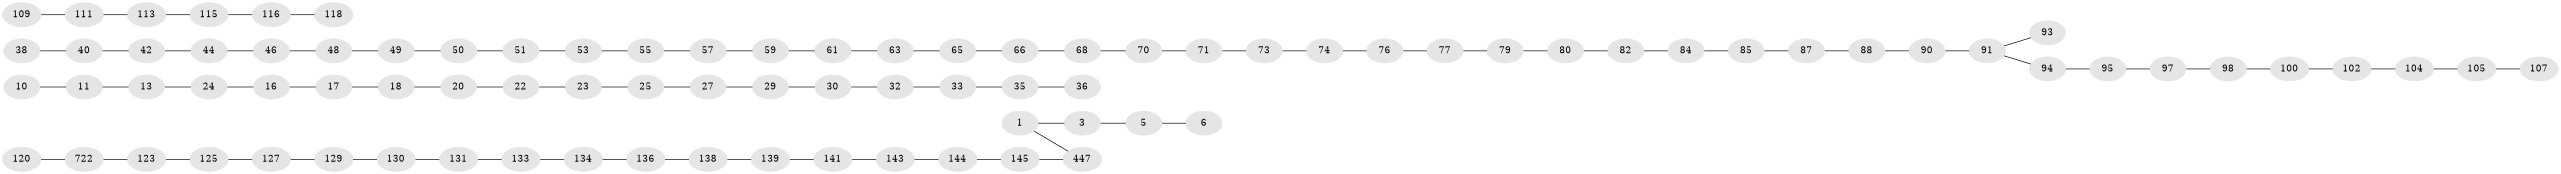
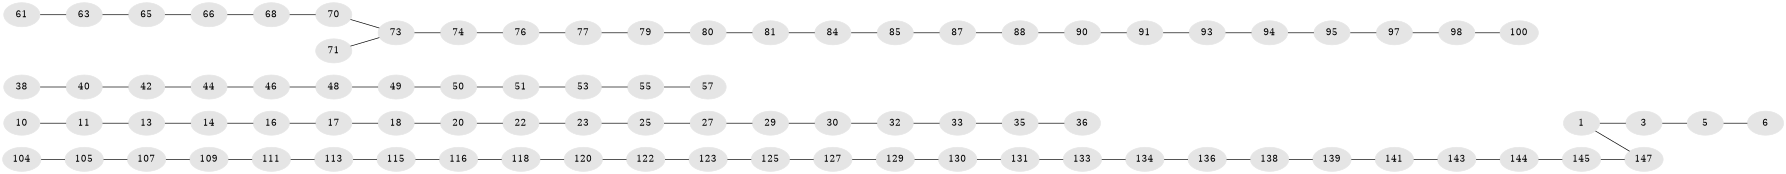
  graph {
    rankdir=LR
    node [color=gray90 style=filled]
    1 [super="+2"]
    3 [super="+4"]
-   147 [super="+148" label=447]
+   147 [super="+148"]
    5
    6 [super="+7"]
    11 [super="+12"]
    10
    13
-   14 [super="+15" label=24]
+   14 [super="+15"]
    16
    17
    18 [super="+19"]
    20 [super="+21"]
    22
    23 [super="+24"]
    25 [super="+26"]
    27 [super="+28"]
    29
    30 [super="+31"]
    32
    33 [super="+34"]
    35
    36 [super="+37"]
    38 [super="+39"]
    40 [super="+41"]
    42 [super="+43"]
    44 [super="+45"]
    46 [super="+47"]
    48
    49
    50
    51 [super="+52"]
    53 [super="+54"]
    55 [super="+56"]
    57 [super="+58"]
-   59 [super="+60"]
    61 [super="+62"]
    63 [super="+64"]
    65
    66 [super="+67"]
    68 [super="+69"]
    70
    71 [super="+72"]
    73
    74 [super="+75"]
    76
    77 [super="+78"]
    79
    80 [super="+81"]
-   82 [super="+83"]
+   82 [super="+83" label=81]
    84
    85 [super="+86"]
    87
    88 [super="+89"]
    90
    91 [super="+92"]
    93
    94
    95 [super="+96"]
    97
    98 [super="+99"]
    100 [super="+101"]
-   102 [super="+103"]
    104
    105 [super="+106"]
    107 [super="+108"]
    109 [super="+110"]
    111 [super="+112"]
    113 [super="+114"]
    115
    116 [super="+117"]
    118 [super="+119"]
    120 [super="+121"]
-   122 [label=722]
+   122
    123 [super="+124"]
    125 [super="+126"]
    127 [super="+128"]
    129
    130
    131 [super="+132"]
    133
    134 [super="+135"]
    136 [super="+137"]
    138
    139 [super="+140"]
    141 [super="+142"]
    143
    144
    145 [super="+146"]
    1 -- 3
    1 -- 147
    3 -- 5
    5 -- 6
    11 -- 13
    10 -- 11
    13 -- 14
    14 -- 16
    16 -- 17
    17 -- 18
    18 -- 20
    20 -- 22
    22 -- 23
    23 -- 25
    25 -- 27
    27 -- 29
    29 -- 30
    30 -- 32
    32 -- 33
    33 -- 35
    35 -- 36
    38 -- 40
    40 -- 42
    42 -- 44
    44 -- 46
    46 -- 48
    48 -- 49
    49 -- 50
    50 -- 51
    51 -- 53
    53 -- 55
    55 -- 57
-   57 -- 59
-   59 -- 61
    61 -- 63
    63 -- 65
    65 -- 66
    66 -- 68
    68 -- 70
-   70 -- 71
+   70 -- 73
    71 -- 73
    73 -- 74
    74 -- 76
    76 -- 77
    77 -- 79
    79 -- 80
    80 -- 82
    82 -- 84
    84 -- 85
    85 -- 87
    87 -- 88
    88 -- 90
    90 -- 91
    91 -- 93
-   91 -- 94
+   93 -- 94
    94 -- 95
    95 -- 97
    97 -- 98
    98 -- 100
-   100 -- 102
-   102 -- 104
    104 -- 105
    105 -- 107
+   107 -- 109
    109 -- 111
    111 -- 113
    113 -- 115
    115 -- 116
    116 -- 118
+   118 -- 120
    120 -- 122
    122 -- 123
    123 -- 125
    125 -- 127
    127 -- 129
    129 -- 130
    130 -- 131
    131 -- 133
    133 -- 134
    134 -- 136
    136 -- 138
    138 -- 139
    139 -- 141
    141 -- 143
    143 -- 144
    144 -- 145
    145 -- 147
  }
